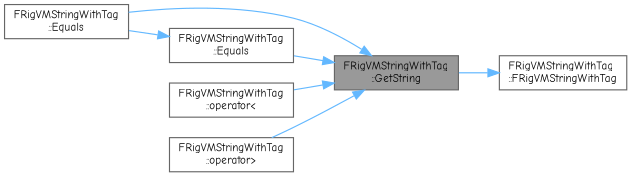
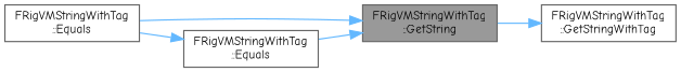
  digraph {
    fontname="Comic Neue"
    rankdir=RL
    node [color=grey40 fillcolor=white fontname="Comic Neue" fontsize=10 shape=box style=filled]
    edge [color=steelblue1 dir=back fontname="Comic Neue" fontsize=10 labelfontname=Helvetica labelfontsize=10 style=solid]
    n1 [color=gray40 fillcolor=grey60 fontcolor=black height=0.2 label="FRigVMStringWithTag\l::GetString" width=0.4]
    n2 [height=0.2 label="FRigVMStringWithTag\l::Equals" width=0.4]
    n3 [height=0.2 label="FRigVMStringWithTag\l::Equals" width=0.4]
-   n4 [height=0.2 label="FRigVMStringWithTag\l::operator\<" width=0.4]
-   n5 [height=0.2 label="FRigVMStringWithTag\l::operator\>" width=0.4]
-   n6 [height=0.2 label="FRigVMStringWithTag\l::FRigVMStringWithTag" width=0.4]
+   n6 [height=0.2 label="FRigVMStringWithTag\l::GetStringWithTag" width=0.4]
    n1 -> n2
    n1 -> n3
-   n1 -> n4
-   n1 -> n5
    n3 -> n2
    n6 -> n1
  }
